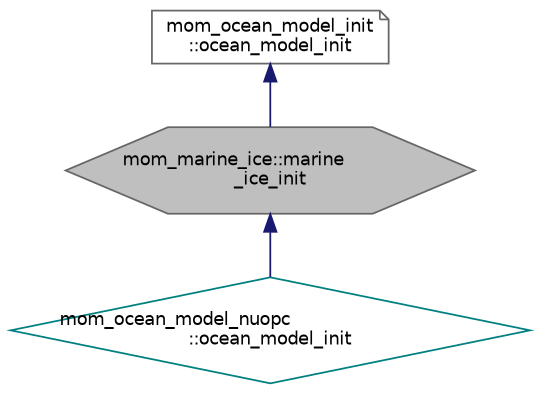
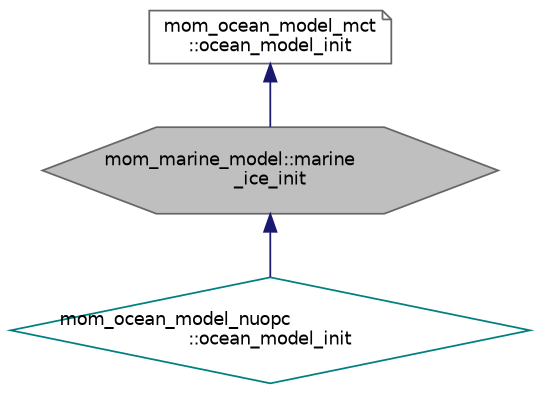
  digraph {
    rankdir=TB
    node [color=gray40 fillcolor=white fontname=Helvetica fontsize=10 style=filled]
    edge [color=midnightblue dir=back fontname=Helvetica fontsize=10 labelfontname=Helvetica labelfontsize=10 style=solid]
-   n1 [fillcolor=grey75 fontcolor=black height=0.2 label="mom_marine_ice::marine\l_ice_init" shape=hexagon width=0.4]
+   n1 [fillcolor=grey75 fontcolor=black height=0.2 label="mom_marine_model::marine\l_ice_init" shape=hexagon width=0.4]
    n2 [color=teal height=0.2 label="mom_ocean_model_nuopc\l::ocean_model_init" shape=diamond width=0.4]
-   n3 [height=0.2 label="mom_ocean_model_init\l::ocean_model_init" shape=note width=0.4]
+   n3 [height=0.2 label="mom_ocean_model_mct\l::ocean_model_init" shape=note width=0.4]
    n1 -> n2
    n3 -> n1
  }
